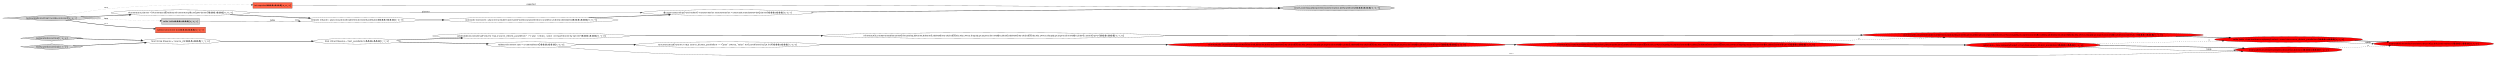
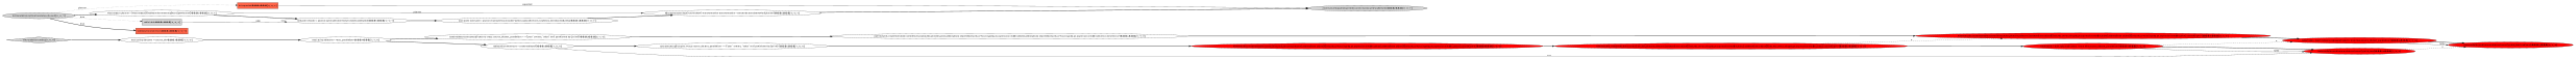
  digraph {
    fontname="Fira Sans"
    rankdir=LR
    node [fillcolor=white fontname="Fira Sans" shape=ellipse style=filled]
    edge [fontname="Fira Sans" style=bold]
    n1 [label="final String tblName = \"test_parallelism\"@@@4@@@['1', '1', '0']"]
    n2 [label="batchTableEnv.executeSql(\"CREATE TABLE source_db.test_parallelism \" + \"(`year` STRING, `value` INT) partitioned by (pt int)\")@@@5@@@['0', '1', '0']"]
    n3 [label="TableEnvironment tEnv = createTableEnv()@@@5@@@['1', '0', '0']"]
    n4 [label="HiveTestUtils.createTextTableInserter(hiveCatalog,dbName,tblName).addRow(new Object((((edu.fdu.CPPDG.tinypdg.pe.ExpressionInfo@1c2bbde).addRow(new Object((((edu.fdu.CPPDG.tinypdg.pe.ExpressionInfo@1c2bbe4).commit(\"pt=0\")@@@6@@@['0', '1', '0']"]
    n5 [fillcolor=red label="testParallelismSettingTranslateAndAssert(2,table,tEnv)@@@18@@@['1', '0', '0']"]
    n6 [label="tEnv.executeSql(\"CREATE TABLE source_db.test_parallelism \" + \"(`year` STRING, `value` INT) partitioned by (pt int)\")@@@6@@@['1', '0', '0']"]
    n7 [label="ExecNode execNode = planner.translateToExecNodePlan(toScala(Collections.singletonList(relNode))).get(0)@@@5@@@['0', '0', '1']"]
    n8 [label="@SuppressWarnings(\"unchecked\") Transformation transformation = execNode.translateToPlan(planner)@@@6@@@['0', '0', '1']"]
    n9 [fillcolor=lightgray label="Assert.assertEquals(expected,transformation.getParallelism())@@@7@@@['0', '0', '1']"]
    n10 [fillcolor=lightgray label="testParallelismSetting['1', '0', '0']" shape=diamond]
    n11 [label="final String dbName = \"source_db\"@@@3@@@['1', '1', '0']"]
    n12 [fillcolor=red label="HiveTestUtils.createTextTableInserter(hiveCatalog,dbName,tblName).addRow(new Object((((edu.fdu.CPPDG.tinypdg.pe.ExpressionInfo@1c2bbf6).addRow(new Object((((edu.fdu.CPPDG.tinypdg.pe.ExpressionInfo@1c2bbfc).commit(\"pt=1\")@@@11@@@['0', '1', '0']"]
    n13 [fillcolor=red label="testParallelismSettingTranslateAndAssert(2,table,batchTableEnv)@@@17@@@['0', '1', '0']"]
    n14 [fillcolor=red label="Table table = tEnv.sqlQuery(\"select * from hive.source_db.test_parallelism\")@@@17@@@['1', '0', '0']"]
    n15 [fillcolor=red label="Table table = batchTableEnv.sqlQuery(\"select * from hive.source_db.test_parallelism\")@@@16@@@['0', '1', '0']"]
    n16 [fillcolor=lightgray label="Table table@@@2@@@['0', '0', '1']" shape=box]
    n17 [label="RelNode relNode = planner.optimize(TableTestUtil.toRelNode(table))@@@4@@@['0', '0', '1']"]
    n18 [fillcolor=red label="HiveTestUtils.createTextTableInserter(hiveShell,dbName,tblName).addRow(new Object((((edu.fdu.CPPDG.tinypdg.pe.ExpressionInfo@1c2bba2).addRow(new Object((((edu.fdu.CPPDG.tinypdg.pe.ExpressionInfo@1c2bba8).commit(\"pt=1\")@@@12@@@['1', '0', '0']"]
    n19 [fillcolor=red label="HiveTestUtils.createTextTableInserter(hiveShell,dbName,tblName).addRow(new Object((((edu.fdu.CPPDG.tinypdg.pe.ExpressionInfo@1c2bb8a).addRow(new Object((((edu.fdu.CPPDG.tinypdg.pe.ExpressionInfo@1c2bb90).commit(\"pt=0\")@@@7@@@['1', '0', '0']"]
-   n20 [fillcolor=lightgray label="testParallelismSetting['0', '1', '0']" shape=diamond]
    n21 [fillcolor=tomato label="int expected@@@2@@@['0', '0', '1']" shape=box]
    n22 [label="PlannerBase planner = (PlannerBase)((TableEnvironmentImpl)tEnv).getPlanner()@@@3@@@['0', '0', '1']"]
-   n23 [fillcolor=lightgray label="testParallelismSettingTranslateAndAssert['0', '0', '1']" shape=diamond]
+   n23 [fillcolor=lightgray label="testParallelismSettingTranslateAndAssert['0', '0', '1']"]
    n24 [fillcolor=tomato label="TableEnvironment tEnv@@@2@@@['0', '0', '1']" shape=box]
    n1 -> n2
    n1 -> n3
    n2 -> n4
    n3 -> n5 [label=tEnv style=solid]
    n3 -> n6
    n4 -> n12
    n5 -> n13 [label=0 style=dashed]
    n6 -> n19
    n7 -> n8
    n8 -> n9
    n10 -> n11
    n11 -> n1
    n12 -> n15
    n14 -> n5
    n14 -> n5 [label=table style=solid]
    n14 -> n15 [label=0 style=dashed]
    n15 -> n13 [label=table style=solid]
    n15 -> n13
    n16 -> n17 [label=table style=solid]
    n17 -> n7
    n18 -> n12 [label=0 style=dashed]
    n18 -> n14
    n19 -> n18
-   n20 -> n11
    n21 -> n9 [label=expected style=solid]
    n22 -> n8 [label=planner style=solid]
    n22 -> n17
    n23 -> n16 [label=true style=dotted]
-   n23 -> n21 [label=true style=dotted]
+   n23 -> n21 [label=planner style=dotted]
    n23 -> n22
    n23 -> n24 [label=true]
  }
